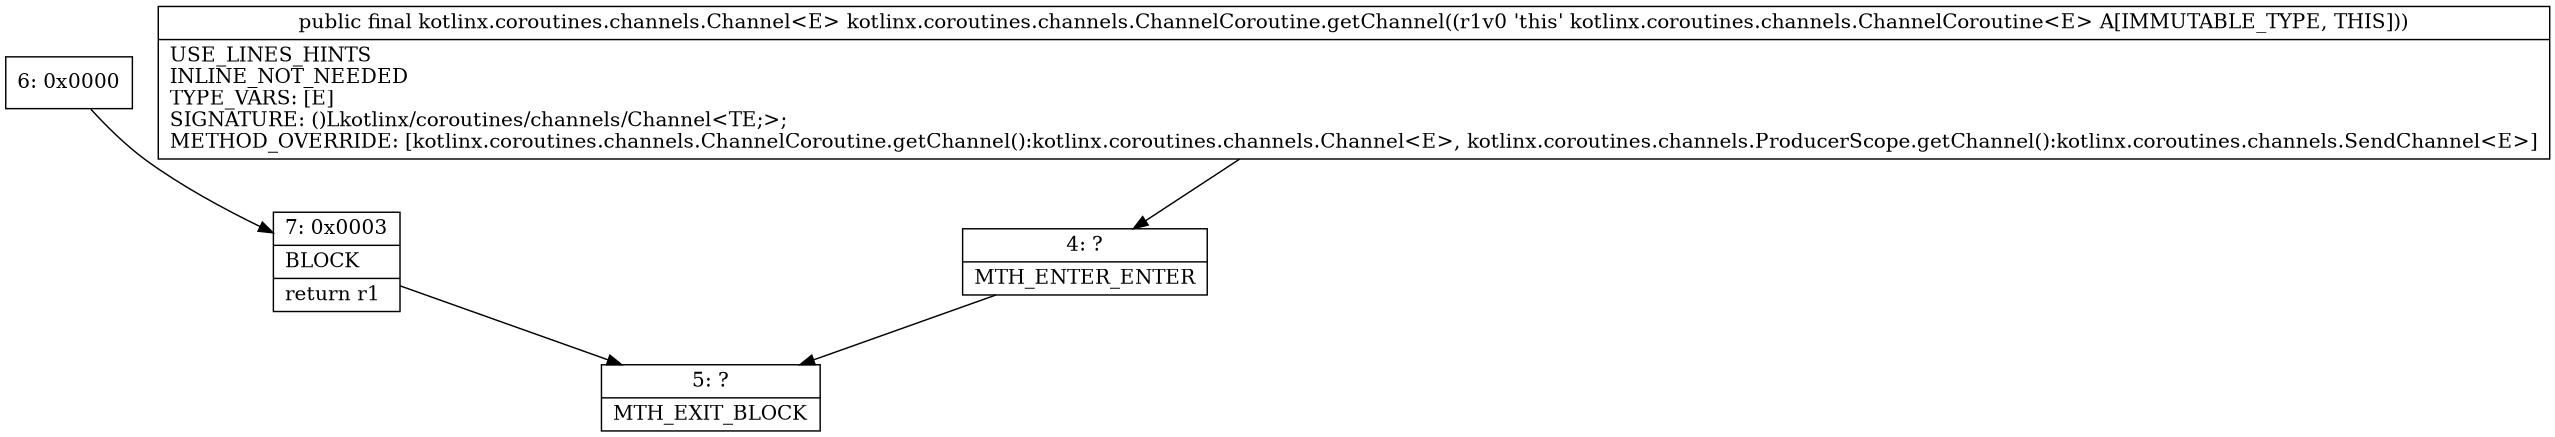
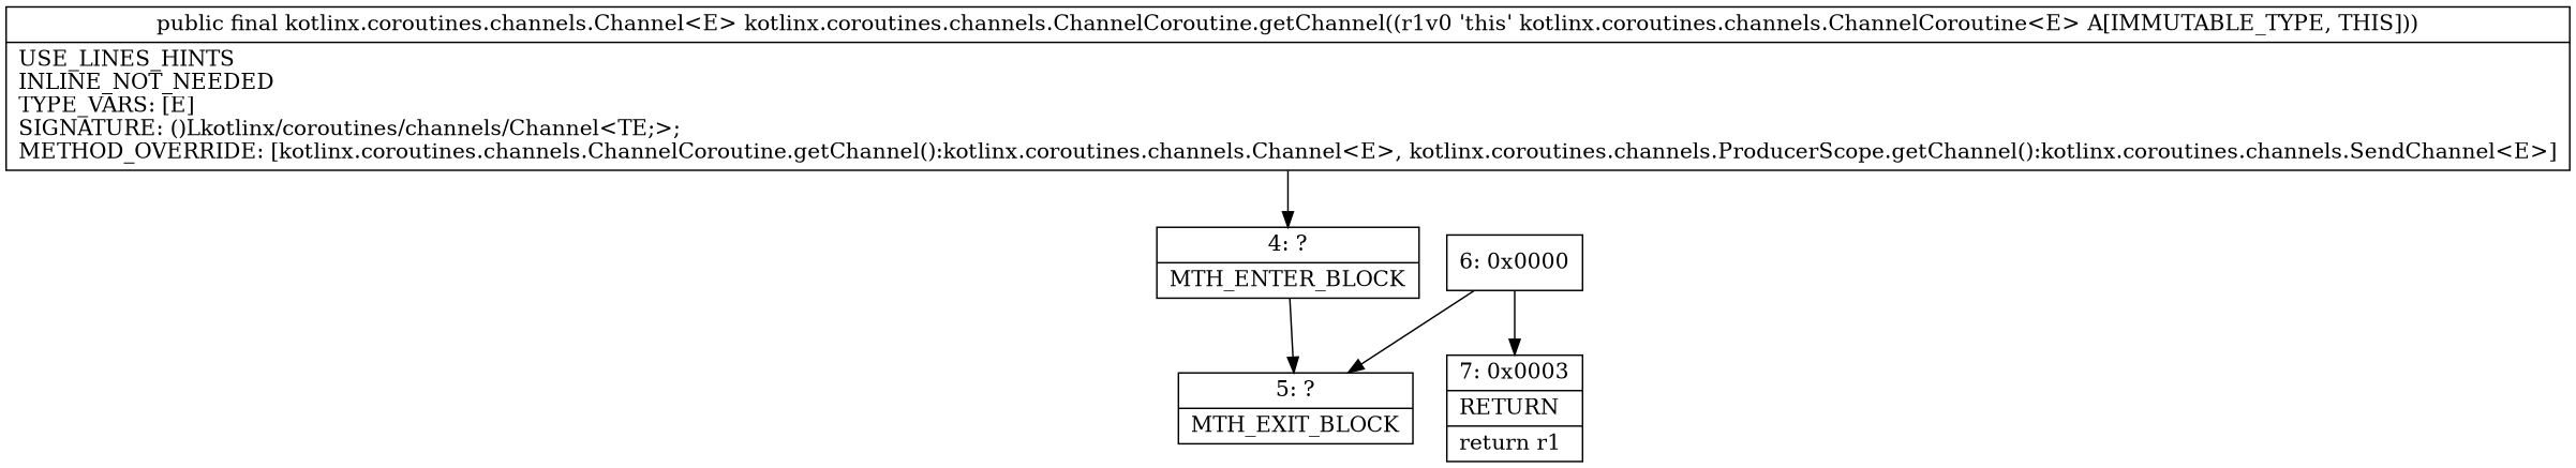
  digraph {
    node [shape=record]
-   n1 [label="{4\:\ ?|MTH_ENTER_ENTER\l}"]
+   n1 [label="{4\:\ ?|MTH_ENTER_BLOCK\l}"]
    n2 [label="{5\:\ ?|MTH_EXIT_BLOCK\l}"]
    n3 [label="{6\:\ 0x0000}"]
-   n4 [label="{7\:\ 0x0003|BLOCK\l|return r1\l}"]
+   n4 [label="{7\:\ 0x0003|RETURN\l|return r1\l}"]
    n5 [label="{public final kotlinx.coroutines.channels.Channel\<E\> kotlinx.coroutines.channels.ChannelCoroutine.getChannel((r1v0 'this' kotlinx.coroutines.channels.ChannelCoroutine\<E\> A[IMMUTABLE_TYPE, THIS]))  | USE_LINES_HINTS\lINLINE_NOT_NEEDED\lTYPE_VARS: [E]\lSIGNATURE: ()Lkotlinx\/coroutines\/channels\/Channel\<TE;\>;\lMETHOD_OVERRIDE: [kotlinx.coroutines.channels.ChannelCoroutine.getChannel():kotlinx.coroutines.channels.Channel\<E\>, kotlinx.coroutines.channels.ProducerScope.getChannel():kotlinx.coroutines.channels.SendChannel\<E\>]\l}"]
    n1 -> n2
    n3 -> n4
-   n4 -> n2
+   n3 -> n2
    n5 -> n1
  }
